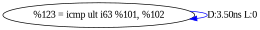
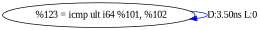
  digraph {
    fontname="Liberation Serif"
-   n1 [label="%123 = icmp ult i63 %101, %102" fontname="Liberation Serif"]
+   n1 [label="  %123 = icmp ult i64 %101, %102" fontname="Liberation Serif"]
    n1 -> n1 [color=blue label="D:3.50ns L:0" fontname="Liberation Serif"]
  }
